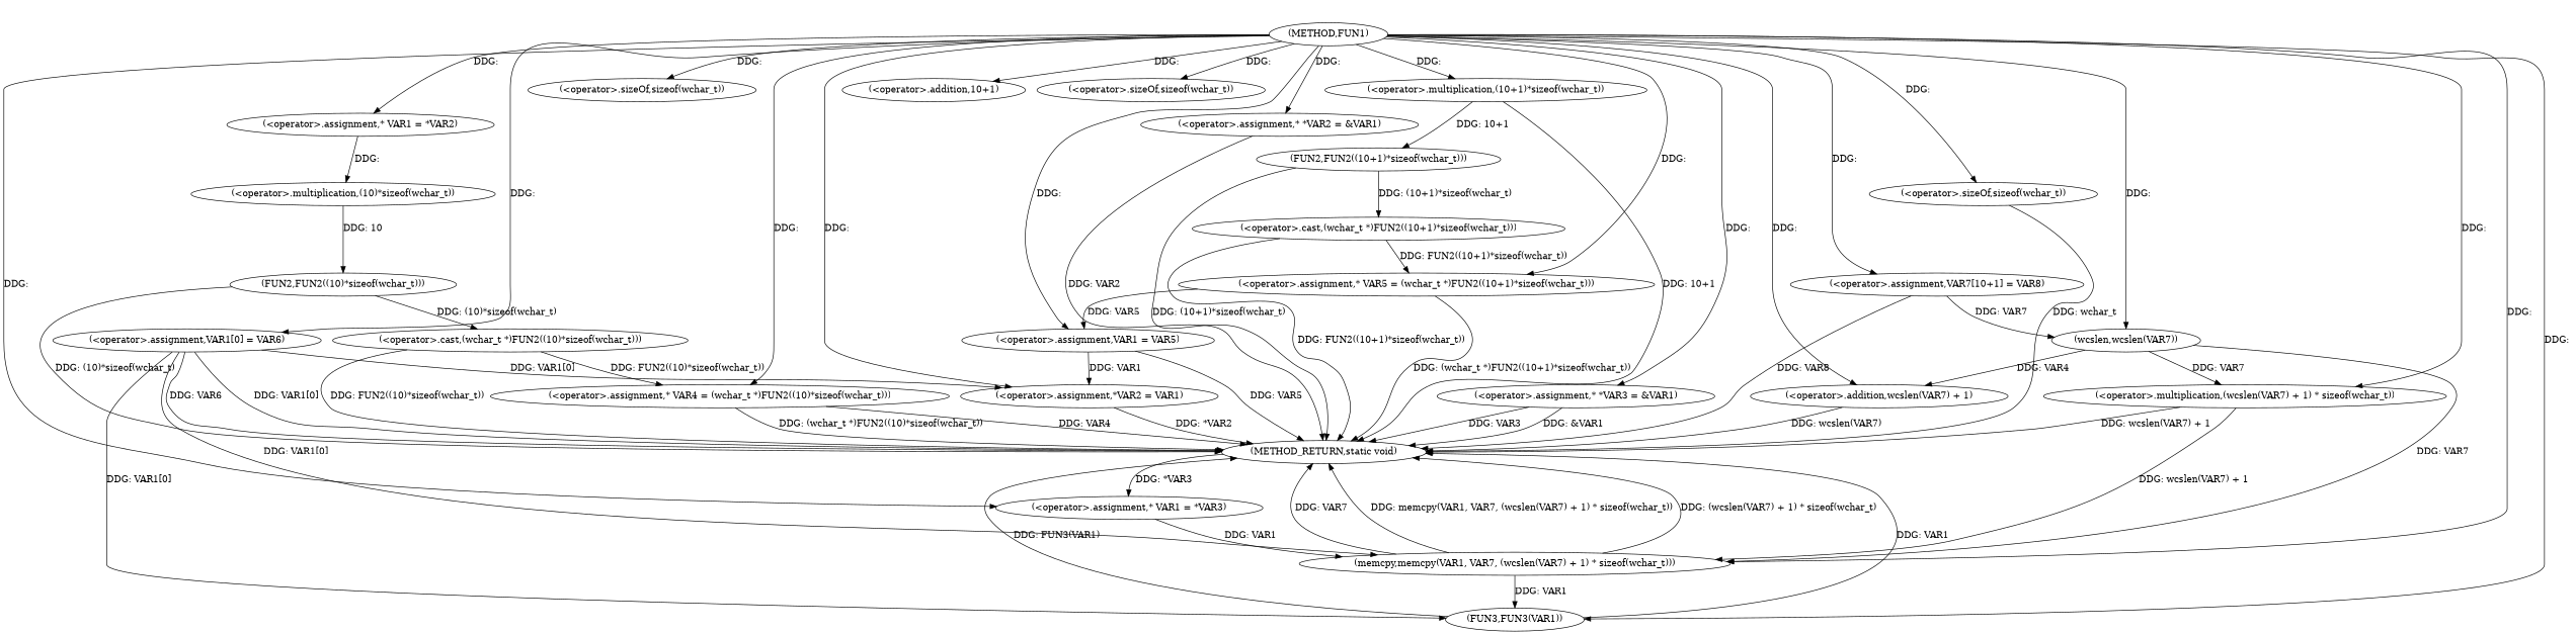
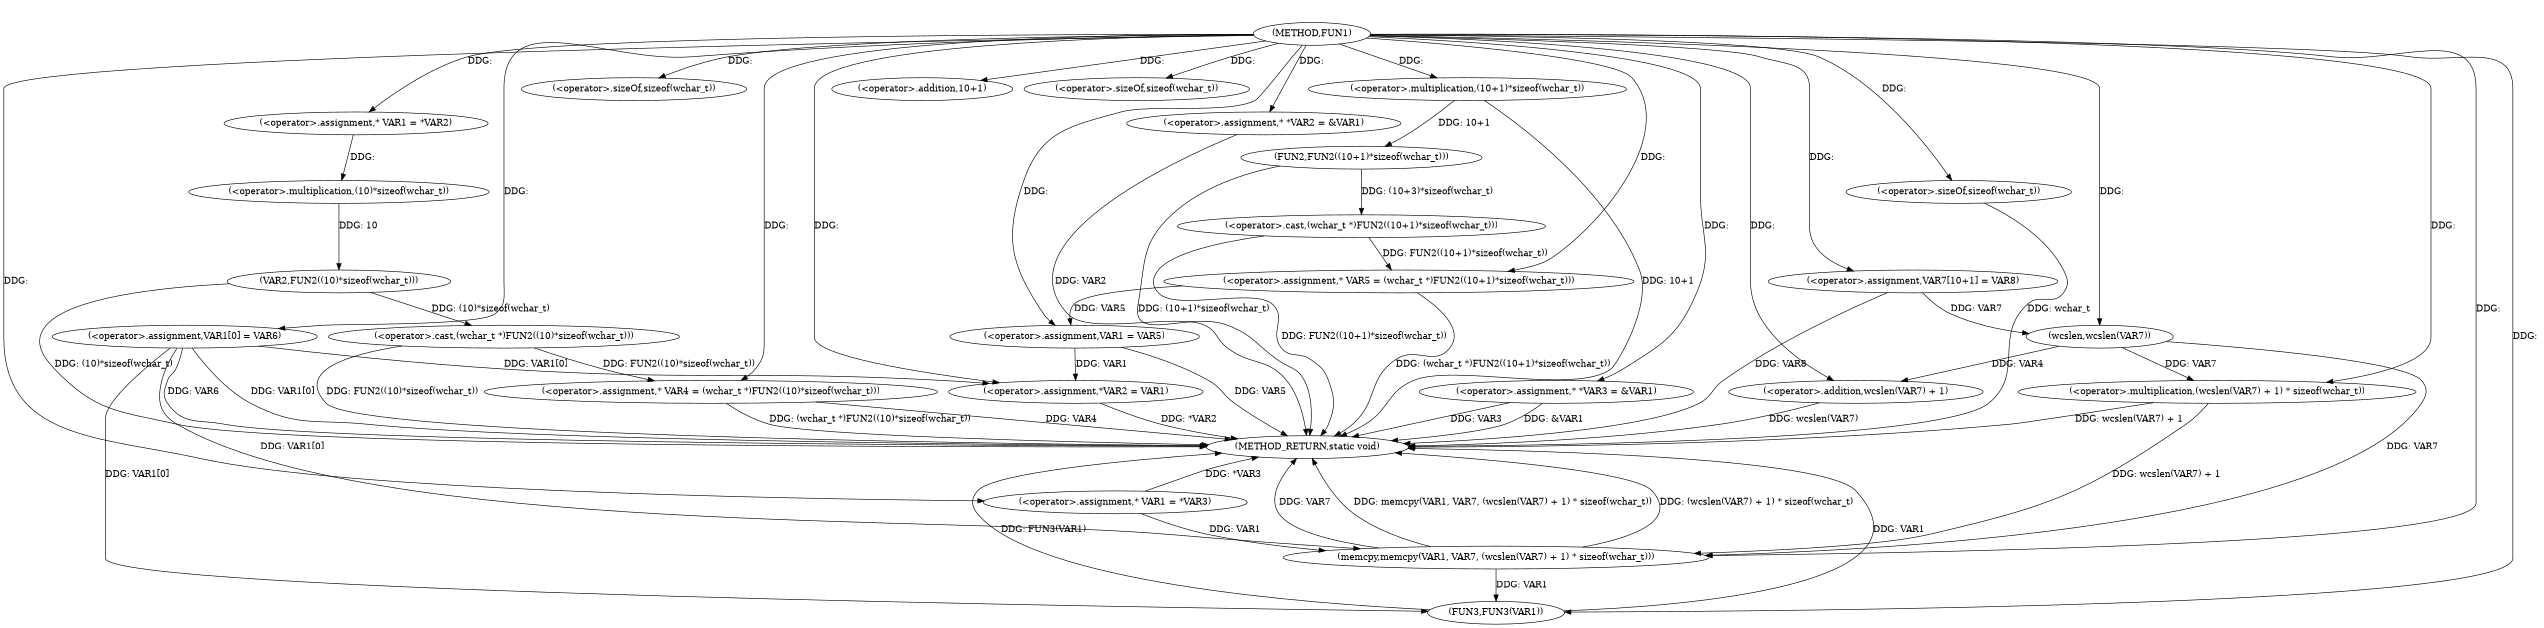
  digraph {
    n1 [label="(METHOD,FUN1)"]
    n2 [label="(<operator>.assignment,* *VAR2 = &VAR1)"]
    n3 [label="(<operator>.assignment,* *VAR3 = &VAR1)"]
    n4 [label="(<operator>.assignment,* VAR4 = (wchar_t *)FUN2((10)*sizeof(wchar_t)))"]
    n5 [label="(<operator>.sizeOf,sizeof(wchar_t))"]
    n6 [label="(<operator>.assignment,* VAR5 = (wchar_t *)FUN2((10+1)*sizeof(wchar_t)))"]
    n7 [label="(<operator>.multiplication,(10+1)*sizeof(wchar_t))"]
    n8 [label="(<operator>.addition,10+1)"]
    n9 [label="(<operator>.sizeOf,sizeof(wchar_t))"]
    n10 [label="(<operator>.assignment,* VAR1 = *VAR2)"]
    n11 [label="(<operator>.assignment,VAR1 = VAR5)"]
    n12 [label="(<operator>.assignment,VAR1[0] = VAR6)"]
    n13 [label="(<operator>.assignment,*VAR2 = VAR1)"]
    n14 [label="(<operator>.assignment,* VAR1 = *VAR3)"]
    n15 [label="(<operator>.assignment,VAR7[10+1] = VAR8)"]
    n16 [label="(memcpy,memcpy(VAR1, VAR7, (wcslen(VAR7) + 1) * sizeof(wchar_t)))"]
    n17 [label="(<operator>.multiplication,(wcslen(VAR7) + 1) * sizeof(wchar_t))"]
    n18 [label="(<operator>.addition,wcslen(VAR7) + 1)"]
    n19 [label="(wcslen,wcslen(VAR7))"]
    n20 [label="(<operator>.sizeOf,sizeof(wchar_t))"]
    n21 [label="(FUN3,FUN3(VAR1))"]
    n22 [label="(METHOD_RETURN,static void)"]
    n23 [label="(<operator>.multiplication,(10)*sizeof(wchar_t))"]
-   n24 [label="(FUN2,FUN2((10)*sizeof(wchar_t)))"]
+   n24 [label="(VAR2,FUN2((10)*sizeof(wchar_t)))"]
    n25 [label="(FUN2,FUN2((10+1)*sizeof(wchar_t)))"]
    n26 [label="(<operator>.cast,(wchar_t *)FUN2((10)*sizeof(wchar_t)))"]
    n27 [label="(<operator>.cast,(wchar_t *)FUN2((10+1)*sizeof(wchar_t)))"]
    n1 -> n2 [label="DDG: "]
    n1 -> n3 [label="DDG: "]
    n1 -> n4 [label="DDG: "]
    n1 -> n5 [label="DDG: "]
    n1 -> n6 [label="DDG: "]
    n1 -> n7 [label="DDG: "]
    n1 -> n8 [label="DDG: "]
    n1 -> n9 [label="DDG: "]
    n1 -> n10 [label="DDG: "]
    n1 -> n11 [label="DDG: "]
    n1 -> n12 [label="DDG: "]
    n1 -> n13 [label="DDG: "]
    n1 -> n14 [label="DDG: "]
    n1 -> n15 [label="DDG: "]
    n1 -> n16 [label="DDG: "]
    n1 -> n17 [label="DDG: "]
    n1 -> n18 [label="DDG: "]
    n1 -> n19 [label="DDG: "]
    n1 -> n20 [label="DDG: "]
    n1 -> n21 [label="DDG: "]
    n2 -> n22 [label="DDG: VAR2"]
    n3 -> n22 [label="DDG: VAR3"]
    n3 -> n22 [label="DDG: &VAR1"]
    n4 -> n22 [label="DDG: VAR4"]
    n4 -> n22 [label="DDG: (wchar_t *)FUN2((10)*sizeof(wchar_t))"]
    n6 -> n11 [label="DDG: VAR5"]
    n6 -> n22 [label="DDG: (wchar_t *)FUN2((10+1)*sizeof(wchar_t))"]
    n7 -> n22 [label="DDG: 10+1"]
    n7 -> n25 [label="DDG: 10+1"]
    n10 -> n23 [label="DDG: "]
    n11 -> n13 [label="DDG: VAR1"]
    n11 -> n22 [label="DDG: VAR5"]
    n12 -> n13 [label="DDG: VAR1[0]"]
    n12 -> n16 [label="DDG: VAR1[0]"]
    n12 -> n21 [label="DDG: VAR1[0]"]
    n12 -> n22 [label="DDG: VAR6"]
    n12 -> n22 [label="DDG: VAR1[0]"]
    n13 -> n22 [label="DDG: *VAR2"]
    n14 -> n16 [label="DDG: VAR1"]
-   n22 -> n14 [label="DDG: *VAR3"]
+   n14 -> n22 [label="DDG: *VAR3"]
    n15 -> n19 [label="DDG: VAR7"]
    n15 -> n22 [label="DDG: VAR8"]
    n16 -> n21 [label="DDG: VAR1"]
    n16 -> n22 [label="DDG: VAR7"]
    n16 -> n22 [label="DDG: memcpy(VAR1, VAR7, (wcslen(VAR7) + 1) * sizeof(wchar_t))"]
    n16 -> n22 [label="DDG: (wcslen(VAR7) + 1) * sizeof(wchar_t)"]
    n17 -> n16 [label="DDG: wcslen(VAR7) + 1"]
    n17 -> n22 [label="DDG: wcslen(VAR7) + 1"]
    n18 -> n22 [label="DDG: wcslen(VAR7)"]
    n19 -> n16 [label="DDG: VAR7"]
    n19 -> n17 [label="DDG: VAR7"]
    n19 -> n18 [label="DDG: VAR4"]
    n20 -> n22 [label="DDG: wchar_t"]
    n21 -> n22 [label="DDG: FUN3(VAR1)"]
    n21 -> n22 [label="DDG: VAR1"]
    n23 -> n24 [label="DDG: 10"]
    n24 -> n22 [label="DDG: (10)*sizeof(wchar_t)"]
    n24 -> n26 [label="DDG: (10)*sizeof(wchar_t)"]
    n25 -> n22 [label="DDG: (10+1)*sizeof(wchar_t)"]
-   n25 -> n27 [label="DDG: (10+1)*sizeof(wchar_t)"]
+   n25 -> n27 [label="DDG: (10+3)*sizeof(wchar_t)"]
    n26 -> n4 [label="DDG: FUN2((10)*sizeof(wchar_t))"]
    n26 -> n22 [label="DDG: FUN2((10)*sizeof(wchar_t))"]
    n27 -> n6 [label="DDG: FUN2((10+1)*sizeof(wchar_t))"]
    n27 -> n22 [label="DDG: FUN2((10+1)*sizeof(wchar_t))"]
  }
